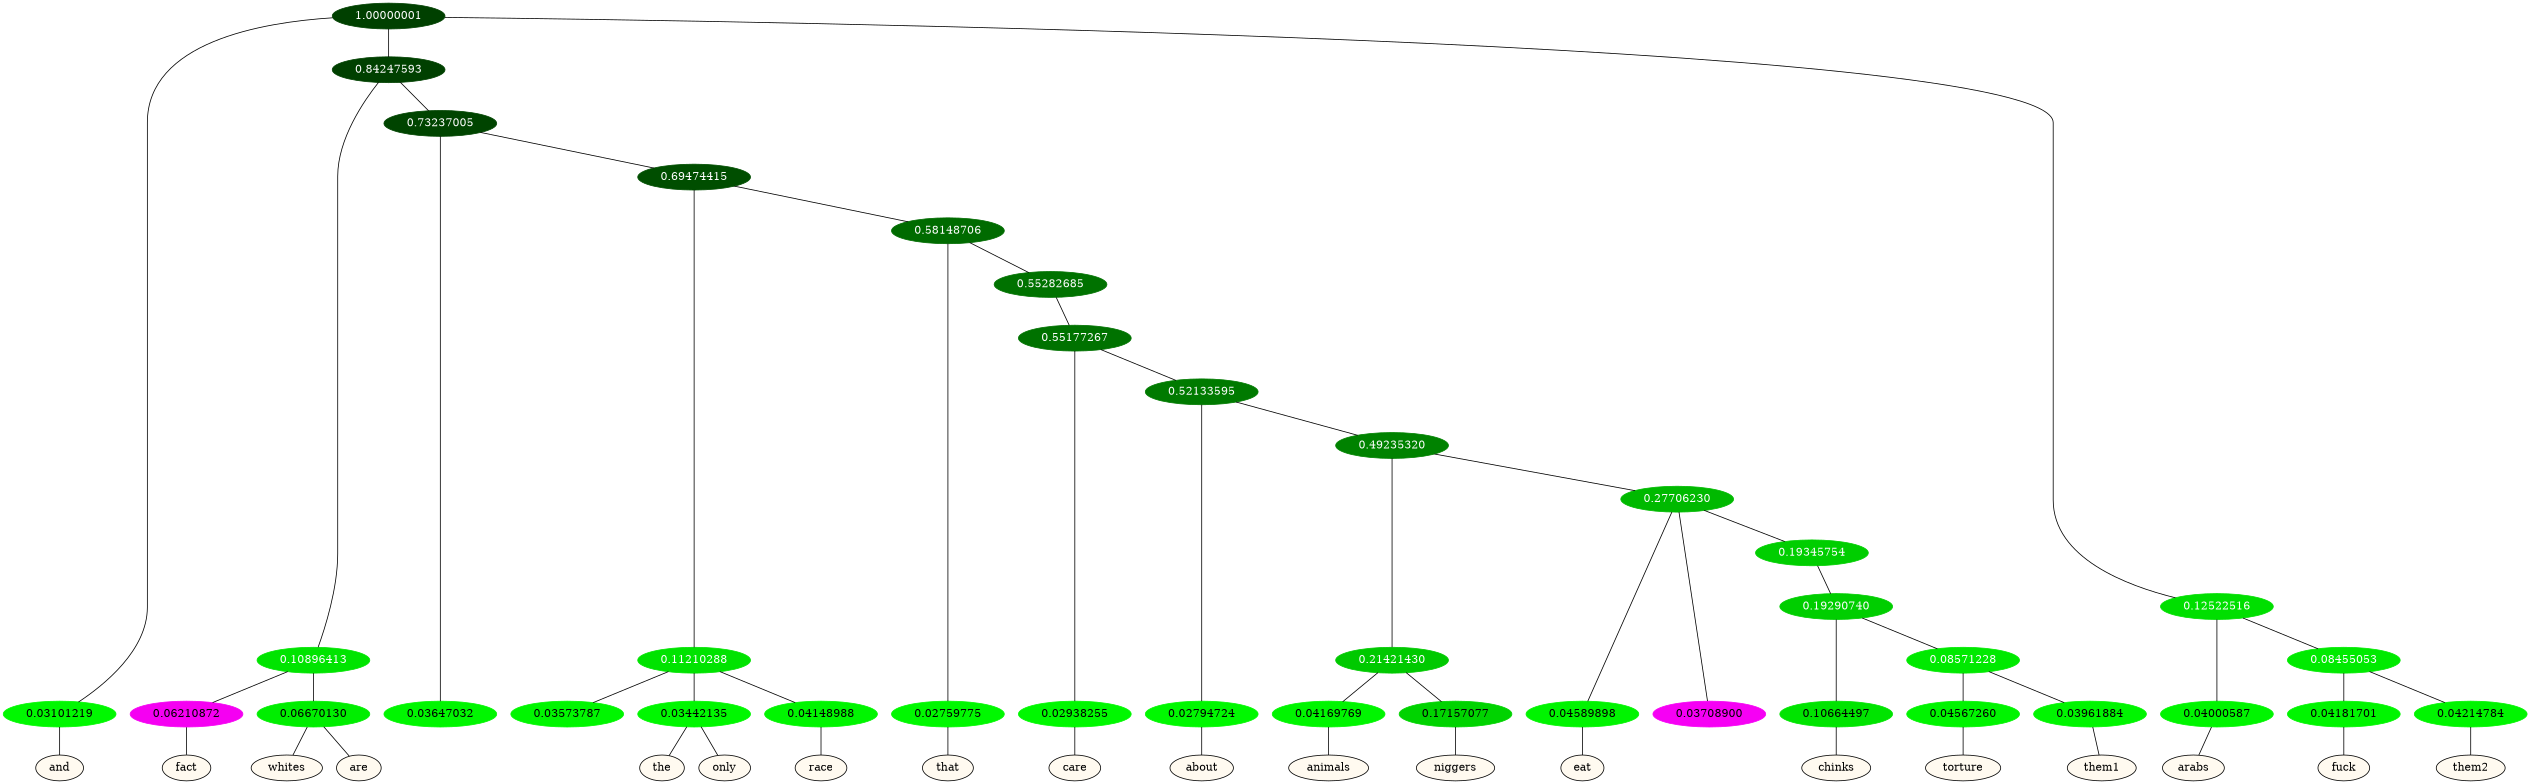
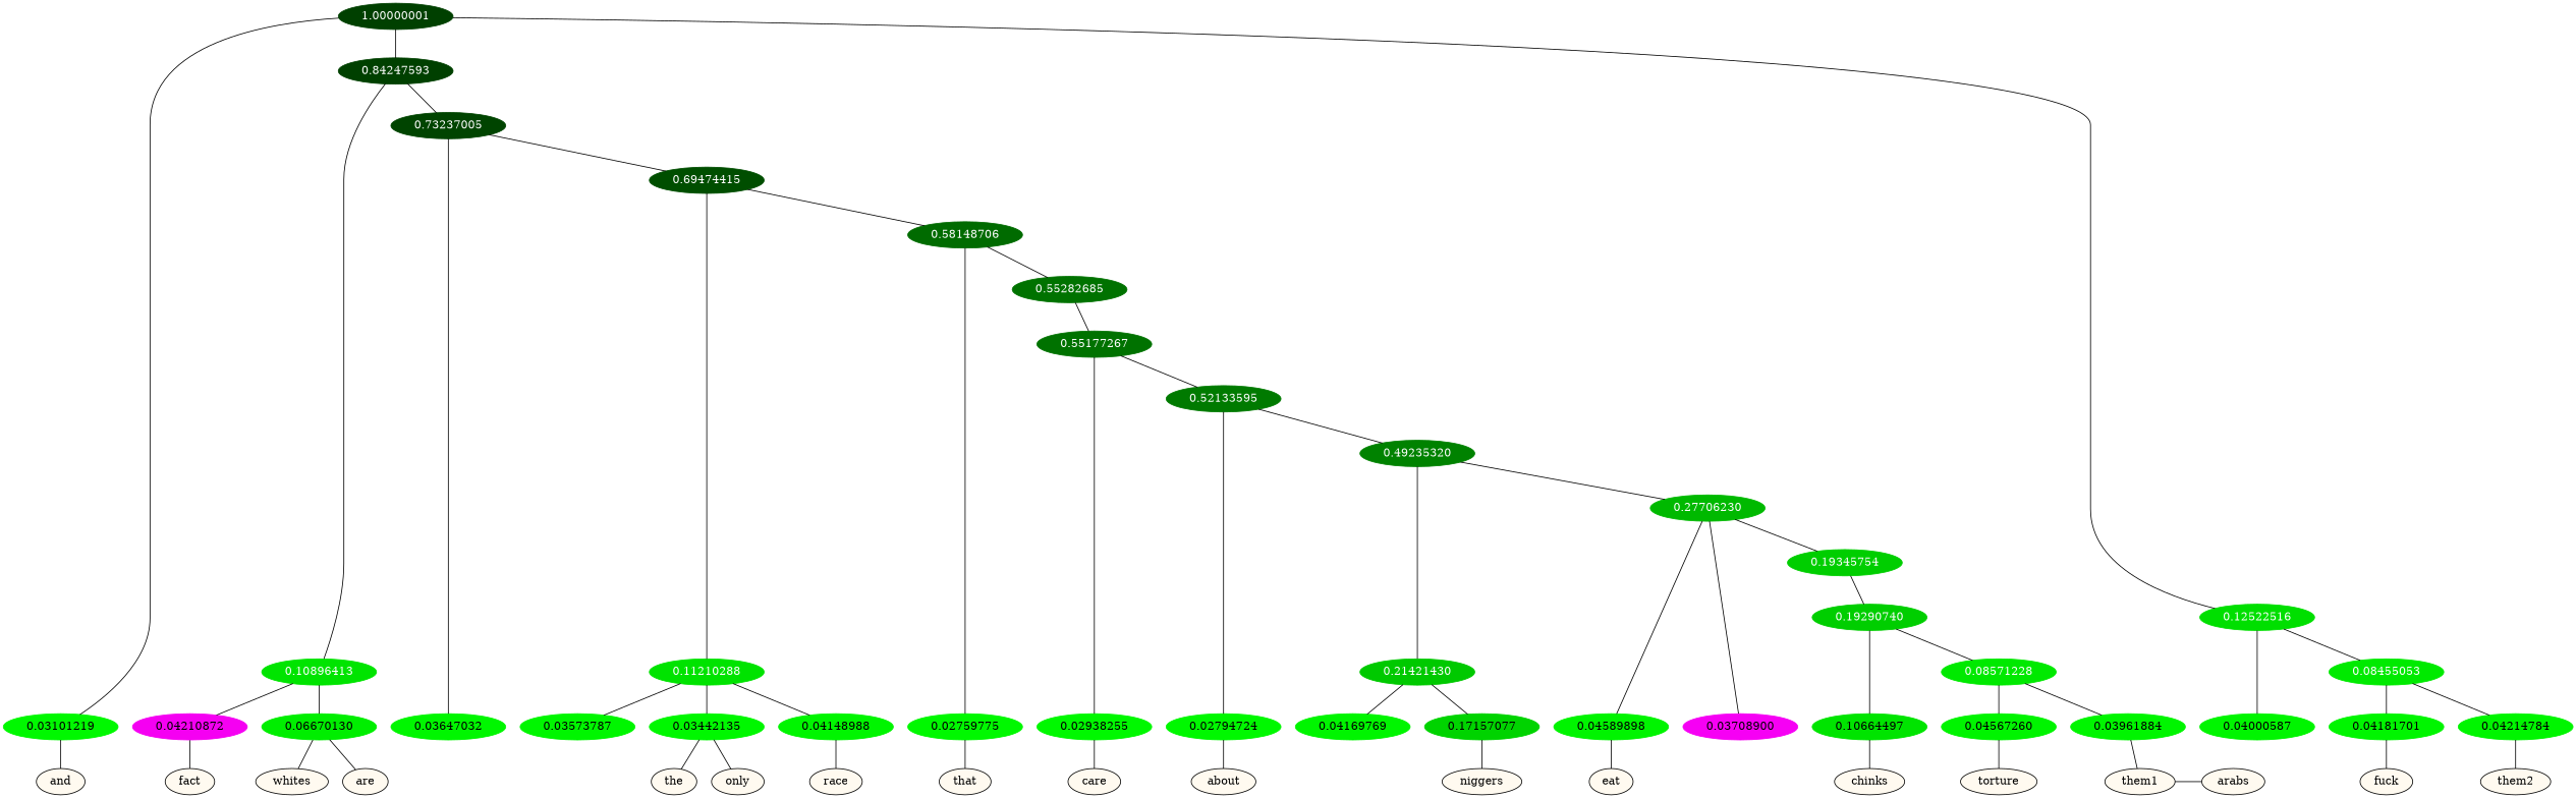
  graph {
    node [color=black format=png nodesep=0.001 ordering=out overlap_scaling=0.01 ranksep=0.001 style=filled fontcolor=black]
    n1 [fillcolor=floralwhite height=0.15 label=fact style="filled,solid" width=0.15 fontcolor=""]
    n2 [fillcolor=floralwhite height=0.15 label=whites style="filled,solid" width=0.15 fontcolor=""]
    n3 [fillcolor=floralwhite height=0.15 label=are style="filled,solid" width=0.15 fontcolor=""]
    n4 [fillcolor=floralwhite height=0.15 label=the style="filled,solid" width=0.15 fontcolor=""]
    n5 [fillcolor=floralwhite height=0.15 label=only style="filled,solid" width=0.15 fontcolor=""]
    n6 [fillcolor=floralwhite height=0.15 label=race style="filled,solid" width=0.15 fontcolor=""]
    n7 [fillcolor=floralwhite height=0.15 label=that style="filled,solid" width=0.15 fontcolor=""]
    n8 [fillcolor=floralwhite height=0.15 label=care style="filled,solid" width=0.15 fontcolor=""]
    n9 [fillcolor=floralwhite height=0.15 label=about style="filled,solid" width=0.15 fontcolor=""]
-   n10 [fillcolor=floralwhite height=0.15 label=animals style="filled,solid" width=0.15 fontcolor=""]
    n11 [fillcolor=floralwhite height=0.15 label=niggers style="filled,solid" width=0.15 fontcolor=""]
    n12 [fillcolor=floralwhite height=0.15 label=eat style="filled,solid" width=0.15 fontcolor=""]
    n13 [fillcolor=floralwhite height=0.15 label=chinks style="filled,solid" width=0.15 fontcolor=""]
    n14 [fillcolor=floralwhite height=0.15 label=torture style="filled,solid" width=0.15 fontcolor=""]
    n15 [fillcolor=floralwhite height=0.15 label=them1 style="filled,solid" width=0.15 fontcolor=""]
    n16 [fillcolor=floralwhite height=0.15 label=and style="filled,solid" width=0.15 fontcolor=""]
    n17 [fillcolor=floralwhite height=0.15 label=arabs style="filled,solid" width=0.15 fontcolor=""]
    n18 [fillcolor=floralwhite height=0.15 label=fuck style="filled,solid" width=0.15 fontcolor=""]
    n19 [fillcolor=floralwhite height=0.15 label=them2 style="filled,solid" width=0.15 fontcolor=""]
-   n20 [color="0.835 1.000 0.958" height=0.15 label=0.06210872 width=0.15]
+   n20 [color="0.835 1.000 0.958" height=0.15 label=0.04210872 width=0.15]
    n21 [color="0.334 1.000 0.933" height=0.15 label=0.06670130 width=0.15]
    n22 [color="0.334 1.000 0.964" height=0.15 label=0.03647032 width=0.15]
    n23 [color="0.334 1.000 0.964" height=0.15 label=0.03573787 width=0.15]
    n24 [color="0.334 1.000 0.966" height=0.15 label=0.03442135 width=0.15]
    n25 [color="0.334 1.000 0.959" height=0.15 label=0.04148988 width=0.15]
    n26 [color="0.334 1.000 0.972" height=0.15 label=0.02759775 width=0.15]
    n27 [color="0.334 1.000 0.971" height=0.15 label=0.02938255 width=0.15]
    n28 [color="0.334 1.000 0.972" height=0.15 label=0.02794724 width=0.15]
    n29 [color="0.334 1.000 0.958" height=0.15 label=0.04169769 width=0.15]
    n30 [color="0.334 1.000 0.828" height=0.15 label=0.17157077 width=0.15]
    n31 [color="0.334 1.000 0.954" height=0.15 label=0.04589898 width=0.15]
    n32 [color="0.835 1.000 0.963" height=0.15 label=0.03708900 width=0.15]
    n33 [color="0.334 1.000 0.893" height=0.15 label=0.10664497 width=0.15]
    n34 [color="0.334 1.000 0.954" height=0.15 label=0.04567260 width=0.15]
    n35 [color="0.334 1.000 0.960" height=0.15 label=0.03961884 width=0.15]
    n36 [color="0.334 1.000 0.969" height=0.15 label=0.03101219 width=0.15]
    n37 [color="0.334 1.000 0.960" height=0.15 label=0.04000587 width=0.15]
    n38 [color="0.334 1.000 0.958" height=0.15 label=0.04181701 width=0.15]
    n39 [color="0.334 1.000 0.958" height=0.15 label=0.04214784 width=0.15]
    n40 [color="0.334 1.000 0.250" fontcolor=grey99 height=0.15 label=1.00000001 width=0.15]
    n41 [color="0.334 1.000 0.250" fontcolor=grey99 height=0.15 label=0.84247593 width=0.15]
    n42 [color="0.334 1.000 0.875" fontcolor=grey99 height=0.15 label=0.12522516 width=0.15]
    n43 [color="0.334 1.000 0.891" fontcolor=grey99 height=0.15 label=0.10896413 width=0.15]
    n44 [color="0.334 1.000 0.268" fontcolor=grey99 height=0.15 label=0.73237005 width=0.15]
    n45 [color="0.334 1.000 0.915" fontcolor=grey99 height=0.15 label=0.08455053 width=0.15]
    n46 [color="0.334 1.000 0.305" fontcolor=grey99 height=0.15 label=0.69474415 width=0.15]
    n47 [color="0.334 1.000 0.888" fontcolor=grey99 height=0.15 label=0.11210288 width=0.15]
    n48 [color="0.334 1.000 0.419" fontcolor=grey99 height=0.15 label=0.58148706 width=0.15]
    n49 [color="0.334 1.000 0.447" fontcolor=grey99 height=0.15 label=0.55282685 width=0.15]
    n50 [color="0.334 1.000 0.448" fontcolor=grey99 height=0.15 label=0.55177267 width=0.15]
    n51 [color="0.334 1.000 0.479" fontcolor=grey99 height=0.15 label=0.52133595 width=0.15]
    n52 [color="0.334 1.000 0.508" fontcolor=grey99 height=0.15 label=0.49235320 width=0.15]
    n53 [color="0.334 1.000 0.786" fontcolor=grey99 height=0.15 label=0.21421430 width=0.15]
    n54 [color="0.334 1.000 0.723" fontcolor=grey99 height=0.15 label=0.27706230 width=0.15]
    n55 [color="0.334 1.000 0.807" fontcolor=grey99 height=0.15 label=0.19345754 width=0.15]
    n56 [color="0.334 1.000 0.807" fontcolor=grey99 height=0.15 label=0.19290740 width=0.15]
    n57 [color="0.334 1.000 0.914" fontcolor=grey99 height=0.15 label=0.08571228 width=0.15]
    subgraph sub_1 {
      rank=same
      n1
      n2
      n3
      n4
      n5
      n6
      n7
      n8
      n9
-     n10
      n11
      n12
      n13
      n14
      n15
      n16
      n17
      n18
      n19
    }
    subgraph sub_2 {
      rank=same
      n20
      n21
      n22
      n23
      n24
      n25
      n26
      n27
      n28
      n29
      n30
      n31
      n32
      n33
      n34
      n35
      n36
      n37
      n38
      n39
    }
    n20 -- n1
    n21 -- n2
    n21 -- n3
    n24 -- n4
    n24 -- n5
    n25 -- n6
    n26 -- n7
    n27 -- n8
    n28 -- n9
-   n29 -- n10
    n30 -- n11
    n31 -- n12
    n33 -- n13
    n34 -- n14
    n35 -- n15
    n36 -- n16
-   n37 -- n17
+   n15 -- n17
    n38 -- n18
    n39 -- n19
    n40 -- n36
    n40 -- n41
    n40 -- n42
    n41 -- n43
    n41 -- n44
    n42 -- n37
    n42 -- n45
    n43 -- n20
    n43 -- n21
    n44 -- n22
    n44 -- n46
    n45 -- n38
    n45 -- n39
    n46 -- n47
    n46 -- n48
    n47 -- n23
    n47 -- n24
    n47 -- n25
    n48 -- n26
    n48 -- n49
    n49 -- n50
    n50 -- n27
    n50 -- n51
    n51 -- n28
    n51 -- n52
    n52 -- n53
    n52 -- n54
    n53 -- n29
    n53 -- n30
    n54 -- n31
    n54 -- n32
    n54 -- n55
    n55 -- n56
    n56 -- n33
    n56 -- n57
    n57 -- n34
    n57 -- n35
  }
